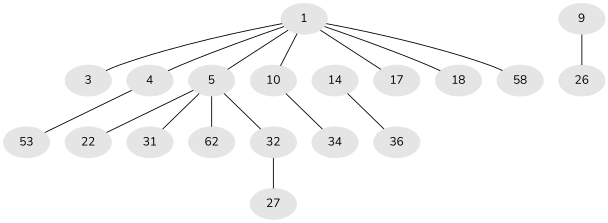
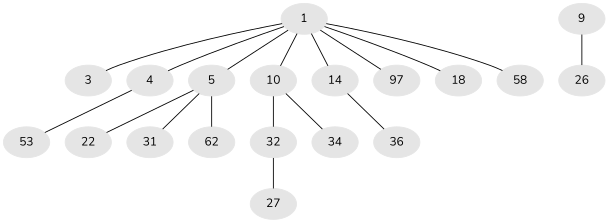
  graph {
    fontname=Nunito
    node [color=gray90 fontname=Nunito style=filled]
    edge [fontname=Nunito]
    1 [super="+2"]
    3 [super="+49+63+16"]
    4 [super="+41+7+24"]
    5 [super="+15+20"]
    10 [super="+52+12+38"]
    n6 [label=14 super="+23+33+39"]
-   17 [super="+34"]
+   17 [super="+34" label=97]
    18
    58
    53
    22 [super="+37"]
    31
    32 [super="+59"]
    62
    n15 [label=34 super="+60"]
    36
    27 [super="+51+30"]
    9 [super="+40+19+42"]
    n19 [label=26]
    1 -- 3
    1 -- 4
    1 -- 5
    1 -- 10
+   1 -- n6
    1 -- 17
    1 -- 18
    1 -- 58
    4 -- 53
    5 -- 22
    5 -- 31
-   5 -- 32
+   10 -- 32
    5 -- 62
    10 -- n15
    n6 -- 36
    32 -- 27
    9 -- n19
  }
